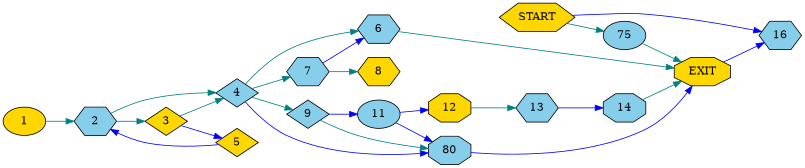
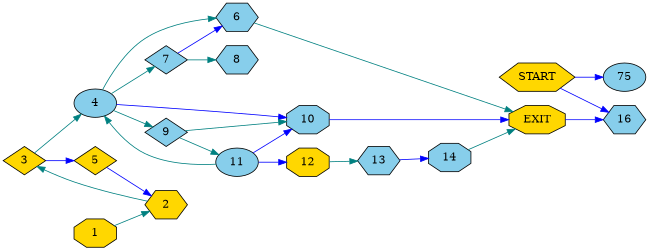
  digraph {
    rankdir=LR
    node [fillcolor=skyblue shape=hexagon style=filled]
    edge [color=teal]
    n1 [fillcolor=gold label=START]
    n2 [label=75 shape=ellipse]
    16
-   1 [fillcolor=gold shape=ellipse]
-   2
+   1 [fillcolor=gold shape=octagon]
+   2 [fillcolor=gold]
    n6 [fillcolor=gold label=EXIT shape=octagon]
    3 [fillcolor=gold shape=diamond]
-   4 [shape=diamond]
+   4 [shape=ellipse]
    5 [fillcolor=gold shape=diamond]
    6
-   7
+   7 [shape=diamond]
    9 [shape=diamond]
-   10 [shape=octagon label=80]
-   8 [fillcolor=gold]
+   10 [shape=octagon]
+   8
    11 [shape=ellipse]
    12 [fillcolor=gold shape=octagon]
    13
    14 [shape=octagon]
-   n1 -> n2
+   n1 -> n2 [color=blue]
    n1 -> 16 [color=blue]
-   n2 -> n6
    1 -> 2
    2 -> 3
-   2 -> 4
+   11 -> 4
    n6 -> 16 [color=blue]
    3 -> 4
    3 -> 5 [color=blue]
    4 -> 6
    4 -> 7
    4 -> 9
    4 -> 10 [color=blue]
    5 -> 2 [color=blue]
    6 -> n6
    7 -> 6 [color=blue]
    7 -> 8
    9 -> 10
-   9 -> 11 [color=blue]
+   9 -> 11
    10 -> n6 [color=blue]
    11 -> 10 [color=blue]
    11 -> 12 [color=blue]
    12 -> 13
    13 -> 14 [color=blue]
    14 -> n6
  }
